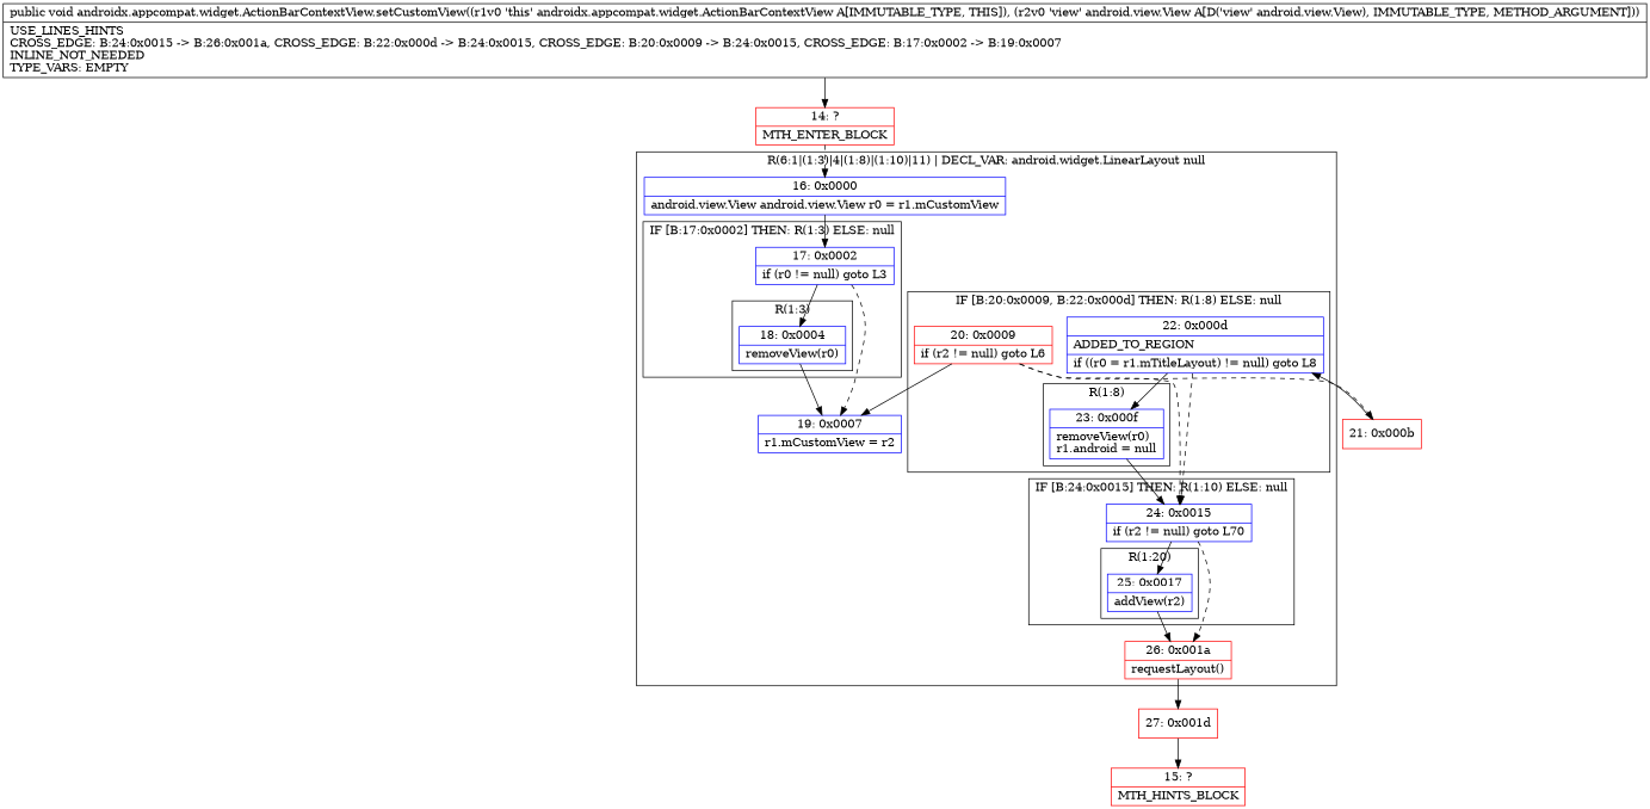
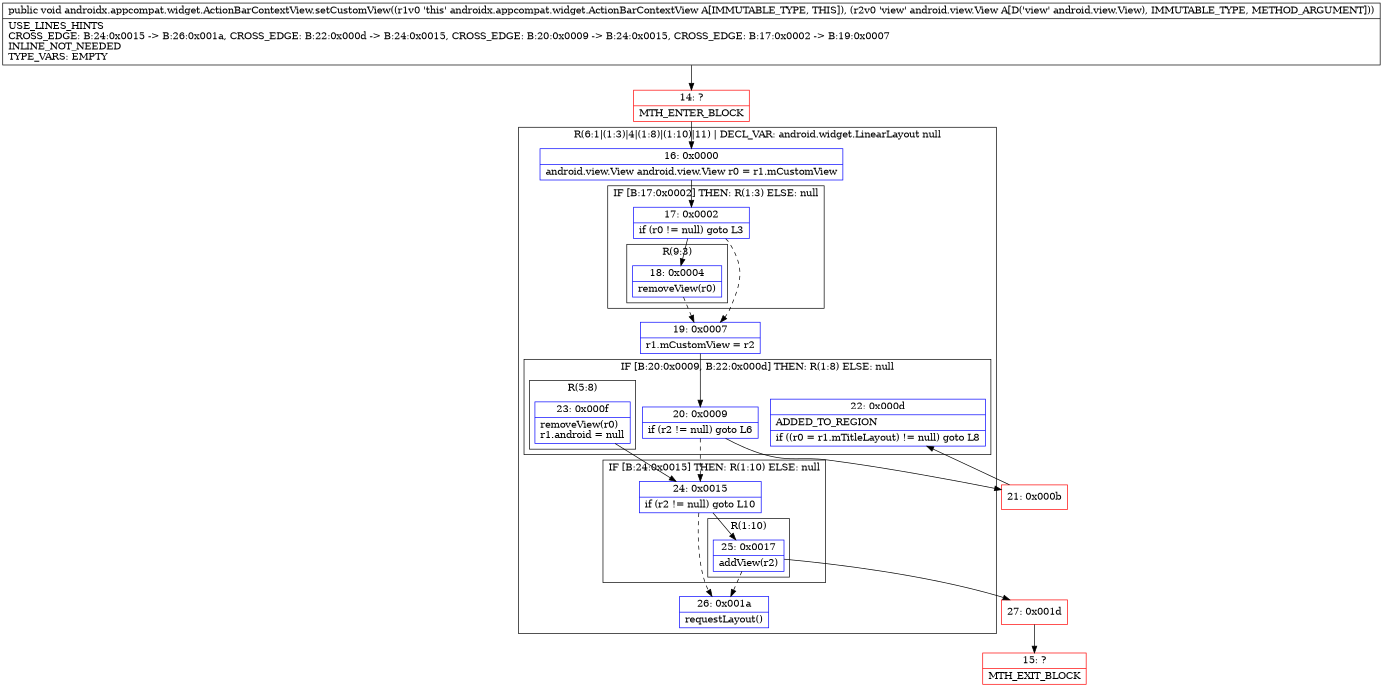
  digraph {
    node [color=blue shape=record]
    n1 [label="{18\:\ 0x0004|removeView(r0)\l}"]
    n2 [label="{17\:\ 0x0002|if (r0 != null) goto L3\l}"]
    n3 [label="{23\:\ 0x000f|removeView(r0)\lr1.android = null\l}"]
-   n4 [color=red label="{20\:\ 0x0009|if (r2 != null) goto L6\l}"]
+   n4 [label="{20\:\ 0x0009|if (r2 != null) goto L6\l}"]
    n5 [label="{22\:\ 0x000d|ADDED_TO_REGION\l|if ((r0 = r1.mTitleLayout) != null) goto L8\l}"]
    n6 [label="{25\:\ 0x0017|addView(r2)\l}"]
-   n7 [label="{24\:\ 0x0015|if (r2 != null) goto L70\l}"]
+   n7 [label="{24\:\ 0x0015|if (r2 != null) goto L10\l}"]
    n8 [label="{16\:\ 0x0000|android.view.View android.view.View r0 = r1.mCustomView\l}"]
    n9 [label="{19\:\ 0x0007|r1.mCustomView = r2\l}"]
-   n10 [color=red label="{26\:\ 0x001a|requestLayout()\l}"]
+   n10 [label="{26\:\ 0x001a|requestLayout()\l}"]
    n11 [color=red label="{21\:\ 0x000b}"]
    n12 [color=red label="{27\:\ 0x001d}"]
-   n13 [color=red label="{15\:\ ?|MTH_HINTS_BLOCK\l}"]
+   n13 [color=red label="{15\:\ ?|MTH_EXIT_BLOCK\l}"]
    n14 [color=red label="{14\:\ ?|MTH_ENTER_BLOCK\l}"]
    n15 [label="{public void androidx.appcompat.widget.ActionBarContextView.setCustomView((r1v0 'this' androidx.appcompat.widget.ActionBarContextView A[IMMUTABLE_TYPE, THIS]), (r2v0 'view' android.view.View A[D('view' android.view.View), IMMUTABLE_TYPE, METHOD_ARGUMENT]))  | USE_LINES_HINTS\lCROSS_EDGE: B:24:0x0015 \-\> B:26:0x001a, CROSS_EDGE: B:22:0x000d \-\> B:24:0x0015, CROSS_EDGE: B:20:0x0009 \-\> B:24:0x0015, CROSS_EDGE: B:17:0x0002 \-\> B:19:0x0007\lINLINE_NOT_NEEDED\lTYPE_VARS: EMPTY\l}" color=""]
    subgraph cluster_1 {
      label="R(6:1|(1:3)|4|(1:8)|(1:10)|11) | DECL_VAR: android.widget.LinearLayout null\l"
      n8
      n9
      n10
      subgraph cluster_2 {
        label="IF [B:17:0x0002] THEN: R(1:3) ELSE: null"
        n2
        subgraph cluster_3 {
-         label="R(1:3)"
+         label="R(9:3)"
          n1
        }
      }
      subgraph cluster_4 {
        label="IF [B:20:0x0009, B:22:0x000d] THEN: R(1:8) ELSE: null"
        n4
        n5
        subgraph cluster_5 {
-         label="R(1:8)"
+         label="R(5:8)"
          n3
        }
      }
      subgraph cluster_6 {
        label="IF [B:24:0x0015] THEN: R(1:10) ELSE: null"
        n7
        subgraph cluster_7 {
-         label="R(1:20)"
+         label="R(1:10)"
          n6
        }
      }
    }
-   n1 -> n9
+   n1 -> n9 [style=dashed]
    n2 -> n1
    n2 -> n9 [style=dashed]
    n3 -> n7
    n4 -> n7 [style=dashed]
-   n4 -> n11 [style=dashed]
-   n5 -> n3
-   n5 -> n7 [style=dashed]
-   n6 -> n10
+   n4 -> n11
+   n6 -> n10 [style=dashed]
    n7 -> n6
    n7 -> n10 [style=dashed]
    n8 -> n2
-   n4 -> n9
-   n10 -> n12
+   n9 -> n4
+   n6 -> n12
    n11 -> n5
    n12 -> n13
-   n14 -> n8 [style=dashed]
+   n14 -> n8
    n15 -> n14
  }
